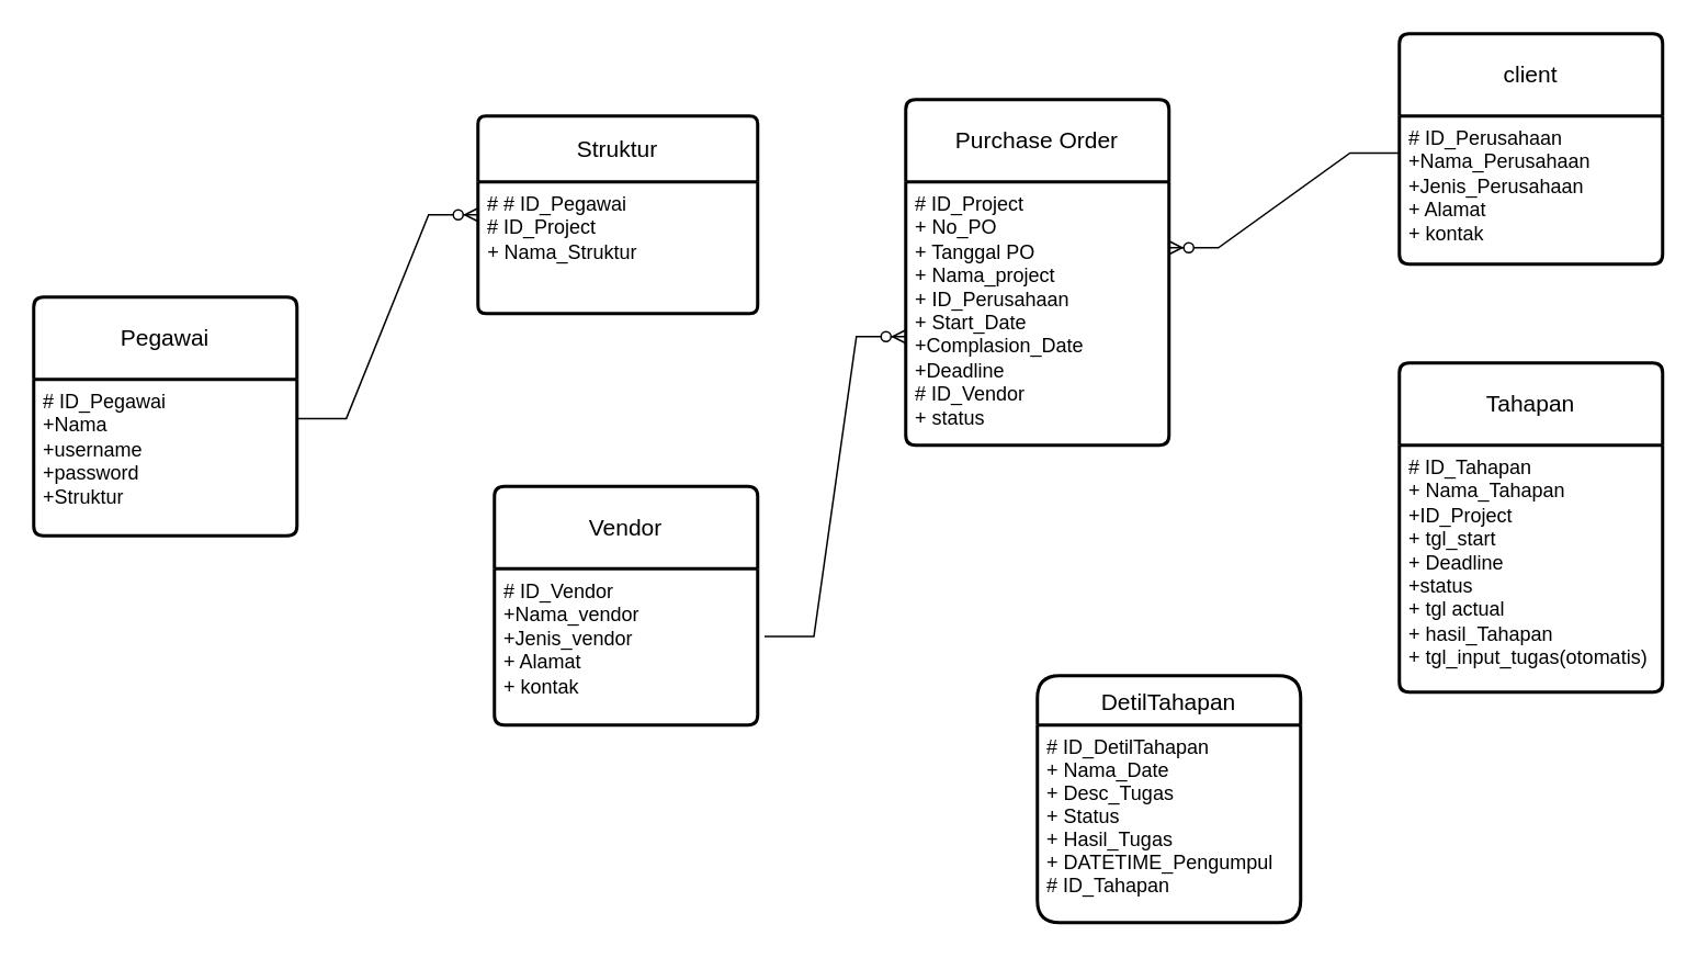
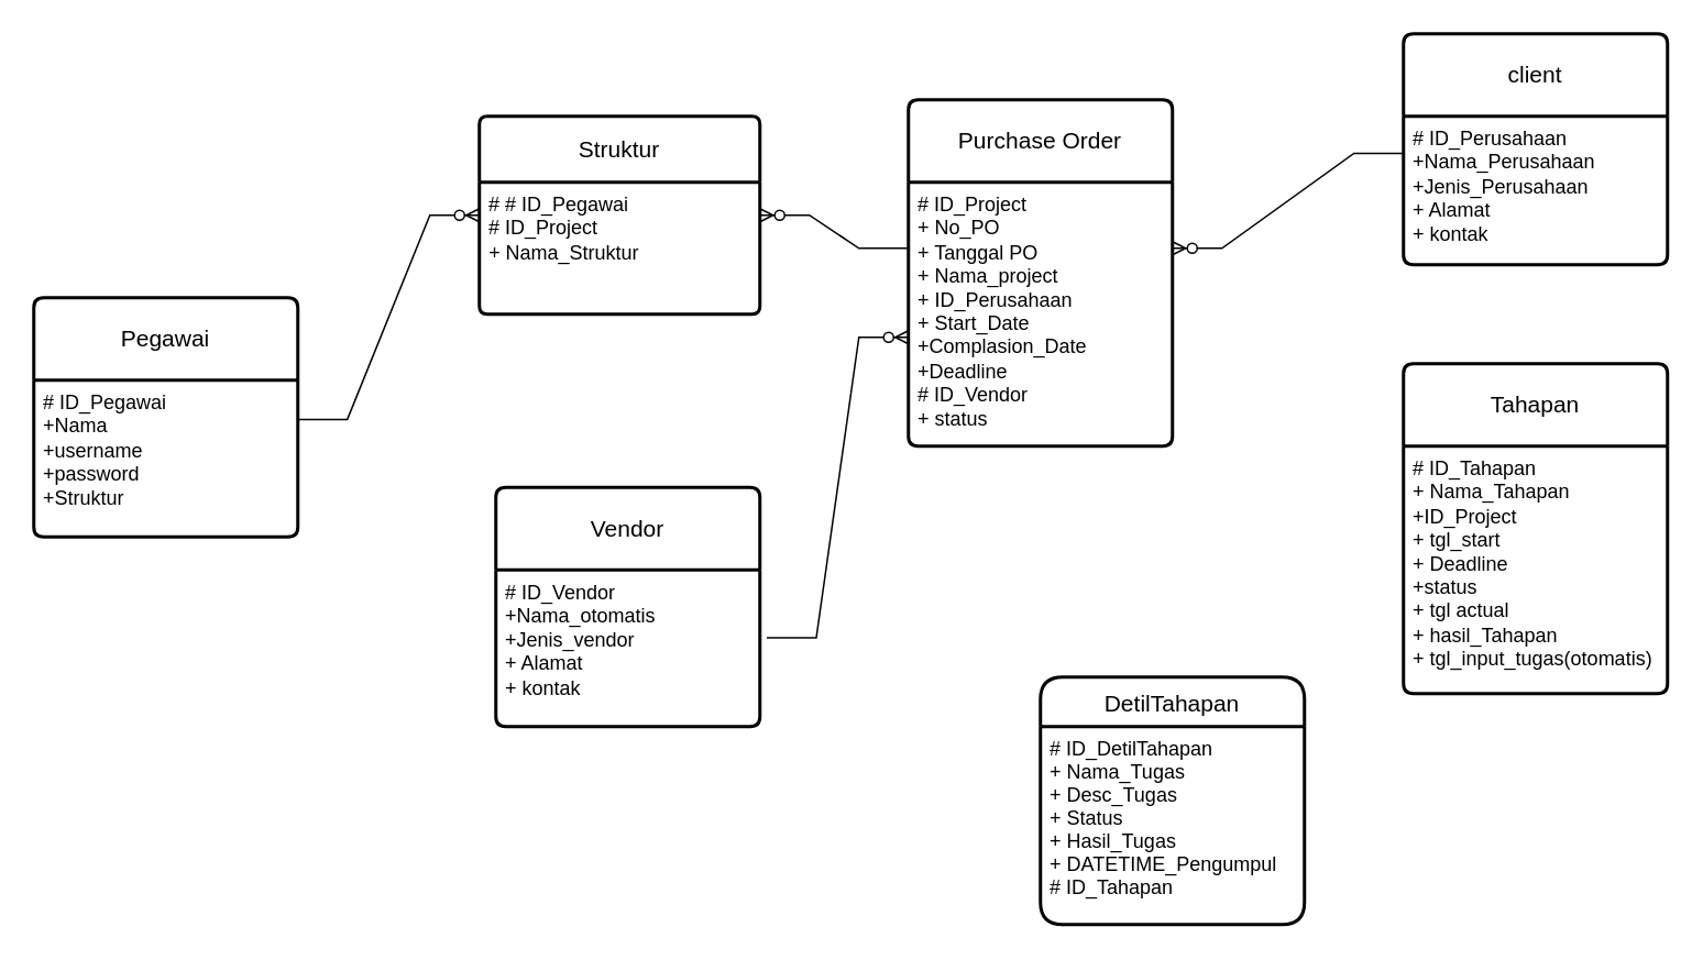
  <mxCell id="0" />
  <mxCell id="1" parent="0" />
  <mxCell id="2" value="Purchase Order" style="swimlane;childLayout=stackLayout;horizontal=1;startSize=50;horizontalStack=0;rounded=1;fontSize=14;fontStyle=0;strokeWidth=2;resizeParent=0;resizeLast=1;shadow=0;dashed=0;align=center;arcSize=4;whiteSpace=wrap;html=1;" vertex="1" parent="1"><mxGeometry x="550" y="60" width="160" height="210" as="geometry"><mxRectangle x="270" y="110" width="80" height="50" as="alternateBounds" /></mxGeometry></mxCell>
  <mxCell id="3" value="# ID_Project&lt;br&gt;+ No_PO&lt;br&gt;+ Tanggal PO&lt;br&gt;+ Nama_project&lt;br&gt;+ ID_Perusahaan&lt;br&gt;+ Start_Date&lt;br&gt;+Complasion_Date&lt;br&gt;+Deadline&lt;br&gt;# ID_Vendor&lt;br&gt;+ status" style="align=left;strokeColor=none;fillColor=none;spacingLeft=4;fontSize=12;verticalAlign=top;resizable=0;rotatable=0;part=1;html=1;" vertex="1" parent="2"><mxGeometry y="50" width="160" height="160" as="geometry" /></mxCell>
  <mxCell id="4" value="client" style="swimlane;childLayout=stackLayout;horizontal=1;startSize=50;horizontalStack=0;rounded=1;fontSize=14;fontStyle=0;strokeWidth=2;resizeParent=0;resizeLast=1;shadow=0;dashed=0;align=center;arcSize=4;whiteSpace=wrap;html=1;" vertex="1" parent="1"><mxGeometry x="850" y="20" width="160" height="140" as="geometry"><mxRectangle x="710" y="150" width="120" height="50" as="alternateBounds" /></mxGeometry></mxCell>
  <mxCell id="5" value="# ID_Perusahaan&lt;br&gt;+Nama_Perusahaan&lt;br&gt;+Jenis_Perusahaan&lt;br&gt;+ Alamat&lt;br&gt;+ kontak" style="align=left;strokeColor=none;fillColor=none;spacingLeft=4;fontSize=12;verticalAlign=top;resizable=0;rotatable=0;part=1;html=1;" vertex="1" parent="4"><mxGeometry y="50" width="160" height="90" as="geometry" /></mxCell>
  <mxCell id="6" value="Pegawai" style="swimlane;childLayout=stackLayout;horizontal=1;startSize=50;horizontalStack=0;rounded=1;fontSize=14;fontStyle=0;strokeWidth=2;resizeParent=0;resizeLast=1;shadow=0;dashed=0;align=center;arcSize=4;whiteSpace=wrap;html=1;" vertex="1" parent="1"><mxGeometry x="20" y="180" width="160" height="145" as="geometry"><mxRectangle x="270" y="110" width="80" height="50" as="alternateBounds" /></mxGeometry></mxCell>
  <mxCell id="7" value="# ID_Pegawai&lt;br&gt;+Nama&lt;br&gt;+username&lt;br&gt;+password&lt;br&gt;+Struktur" style="align=left;strokeColor=none;fillColor=none;spacingLeft=4;fontSize=12;verticalAlign=top;resizable=0;rotatable=0;part=1;html=1;" vertex="1" parent="6"><mxGeometry y="50" width="160" height="95" as="geometry" /></mxCell>
  <mxCell id="8" value="" style="edgeStyle=entityRelationEdgeStyle;fontSize=12;html=1;endArrow=ERzeroToMany;endFill=1;rounded=0;entryX=1;entryY=0.25;entryDx=0;entryDy=0;exitX=0;exitY=0.25;exitDx=0;exitDy=0;" edge="1" parent="1" source="5" target="3"><mxGeometry width="100" height="100" relative="1" as="geometry"><mxPoint x="510" y="220" as="sourcePoint" /><mxPoint x="610" y="120" as="targetPoint" /></mxGeometry></mxCell>
  <mxCell id="9" value="Struktur" style="swimlane;childLayout=stackLayout;horizontal=1;startSize=40;horizontalStack=0;rounded=1;fontSize=14;fontStyle=0;strokeWidth=2;resizeParent=0;resizeLast=1;shadow=0;dashed=0;align=center;arcSize=4;whiteSpace=wrap;html=1;" vertex="1" parent="1"><mxGeometry x="290" y="70" width="170" height="120" as="geometry" /></mxCell>
  <mxCell id="10" value="# # ID_Pegawai&lt;br&gt;# ID_Project&lt;br&gt;&lt;em style=&quot;border-color: var(--border-color); box-sizing: inherit;&quot; class=&quot;mb&quot;&gt;+&amp;nbsp;&lt;/em&gt;&lt;span style=&quot;border-color: var(--border-color); box-sizing: inherit;&quot; class=&quot;mb&quot;&gt;Nama_Struktur&lt;br&gt;&lt;/span&gt;&lt;span style=&quot;border-color: var(--border-color); box-sizing: inherit;&quot; class=&quot;mb&quot;&gt;&lt;br style=&quot;border-color: var(--border-color);&quot;&gt;&lt;/span&gt;" style="align=left;strokeColor=none;fillColor=none;spacingLeft=4;fontSize=12;verticalAlign=top;resizable=0;rotatable=0;part=1;html=1;" vertex="1" parent="9"><mxGeometry y="40" width="170" height="80" as="geometry" /></mxCell>
  <mxCell id="11" value="" style="edgeStyle=entityRelationEdgeStyle;fontSize=12;html=1;endArrow=ERzeroToMany;endFill=1;rounded=0;exitX=1;exitY=0.25;exitDx=0;exitDy=0;" edge="1" parent="1" source="7"><mxGeometry width="100" height="100" relative="1" as="geometry"><mxPoint x="510" y="220" as="sourcePoint" /><mxPoint x="290" y="130" as="targetPoint" /></mxGeometry></mxCell>
+ <mxCell id="12" value="" style="edgeStyle=entityRelationEdgeStyle;fontSize=12;html=1;endArrow=ERzeroToMany;endFill=1;rounded=0;entryX=1;entryY=0.25;entryDx=0;entryDy=0;exitX=0;exitY=0.25;exitDx=0;exitDy=0;" edge="1" parent="1" source="3" target="10"><mxGeometry width="100" height="100" relative="1" as="geometry"><mxPoint x="510" y="220" as="sourcePoint" /><mxPoint x="610" y="120" as="targetPoint" /></mxGeometry></mxCell>
  <mxCell id="13" value="Tahapan" style="swimlane;childLayout=stackLayout;horizontal=1;startSize=50;horizontalStack=0;rounded=1;fontSize=14;fontStyle=0;strokeWidth=2;resizeParent=0;resizeLast=1;shadow=0;dashed=0;align=center;arcSize=4;whiteSpace=wrap;html=1;" vertex="1" parent="1"><mxGeometry x="850" y="220" width="160" height="200" as="geometry" /></mxCell>
  <mxCell id="14" value="# ID_Tahapan&lt;br&gt;+ Nama_Tahapan&lt;br&gt;+ID_Project&lt;br&gt;+ tgl_start&lt;br&gt;+ Deadline&lt;br&gt;+status&lt;br&gt;+ tgl actual&lt;br&gt;+ hasil_Tahapan&lt;br&gt;+ tgl_input_tugas(otomatis)" style="align=left;strokeColor=none;fillColor=none;spacingLeft=4;fontSize=12;verticalAlign=top;resizable=0;rotatable=0;part=1;html=1;" vertex="1" parent="13"><mxGeometry y="50" width="160" height="150" as="geometry" /></mxCell>
  <mxCell id="15" value="DetilTahapan" style="swimlane;childLayout=stackLayout;horizontal=1;startSize=30;horizontalStack=0;rounded=1;fontSize=14;fontStyle=0;strokeWidth=2;resizeParent=0;resizeLast=1;shadow=0;dashed=0;align=center;" vertex="1" parent="1"><mxGeometry x="630" y="410" width="160" height="150" as="geometry" /></mxCell>
- <mxCell id="16" value="# ID_DetilTahapan&#10;+ Nama_Date&#10;+ Desc_Tugas&#10;+ Status&#10;+ Hasil_Tugas&#10;+ DATETIME_Pengumpul&#10;# ID_Tahapan&#10;" style="align=left;strokeColor=none;fillColor=none;spacingLeft=4;fontSize=12;verticalAlign=top;resizable=0;rotatable=0;part=1;" vertex="1" parent="15"><mxGeometry y="30" width="160" height="120" as="geometry" /></mxCell>
+ <mxCell id="16" value="# ID_DetilTahapan&#10;+ Nama_Tugas&#10;+ Desc_Tugas&#10;+ Status&#10;+ Hasil_Tugas&#10;+ DATETIME_Pengumpul&#10;# ID_Tahapan&#10;" style="align=left;strokeColor=none;fillColor=none;spacingLeft=4;fontSize=12;verticalAlign=top;resizable=0;rotatable=0;part=1;" vertex="1" parent="15"><mxGeometry y="30" width="160" height="120" as="geometry" /></mxCell>
  <mxCell id="17" value="Vendor" style="swimlane;childLayout=stackLayout;horizontal=1;startSize=50;horizontalStack=0;rounded=1;fontSize=14;fontStyle=0;strokeWidth=2;resizeParent=0;resizeLast=1;shadow=0;dashed=0;align=center;arcSize=4;whiteSpace=wrap;html=1;" vertex="1" parent="1"><mxGeometry x="300" y="295" width="160" height="145" as="geometry"><mxRectangle x="710" y="150" width="120" height="50" as="alternateBounds" /></mxGeometry></mxCell>
- <mxCell id="18" value="# ID_Vendor&lt;br&gt;+Nama_vendor&lt;br&gt;+Jenis_vendor&lt;br&gt;+ Alamat&lt;br&gt;+ kontak" style="align=left;strokeColor=none;fillColor=none;spacingLeft=4;fontSize=12;verticalAlign=top;resizable=0;rotatable=0;part=1;html=1;" vertex="1" parent="17"><mxGeometry y="50" width="160" height="95" as="geometry" /></mxCell>
+ <mxCell id="18" value="# ID_Vendor&lt;br&gt;+Nama_otomatis&lt;br&gt;+Jenis_vendor&lt;br&gt;+ Alamat&lt;br&gt;+ kontak" style="align=left;strokeColor=none;fillColor=none;spacingLeft=4;fontSize=12;verticalAlign=top;resizable=0;rotatable=0;part=1;html=1;" vertex="1" parent="17"><mxGeometry y="50" width="160" height="95" as="geometry" /></mxCell>
  <mxCell id="19" value="" style="edgeStyle=entityRelationEdgeStyle;fontSize=12;html=1;endArrow=ERzeroToMany;endFill=1;rounded=0;entryX=-0.026;entryY=0.652;entryDx=0;entryDy=0;exitX=1;exitY=0.5;exitDx=0;exitDy=0;entryPerimeter=0;" edge="1" parent="1"><mxGeometry width="100" height="100" relative="1" as="geometry"><mxPoint x="464.16" y="386.2" as="sourcePoint" /><mxPoint x="550" y="204" as="targetPoint" /></mxGeometry></mxCell>
